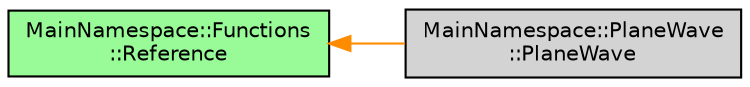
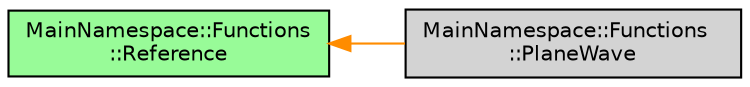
  digraph {
    rankdir=LR
    node [color=black fontname=Helvetica fontsize=10 shape=record style=filled]
-   n1 [fillcolor=lightgrey fontcolor=black height=0.2 label="MainNamespace::PlaneWave\l::PlaneWave" width=0.4]
+   n1 [fillcolor=lightgrey fontcolor=black height=0.2 label="MainNamespace::Functions\l::PlaneWave" width=0.4]
    n2 [fillcolor=palegreen height=0.2 label="MainNamespace::Functions\l::Reference" width=0.4]
    n2 -> n1 [color=darkorange dir=back fontname=Helvetica fontsize=10 labelfontname=Helvetica labelfontsize=10 style=solid]
  }
